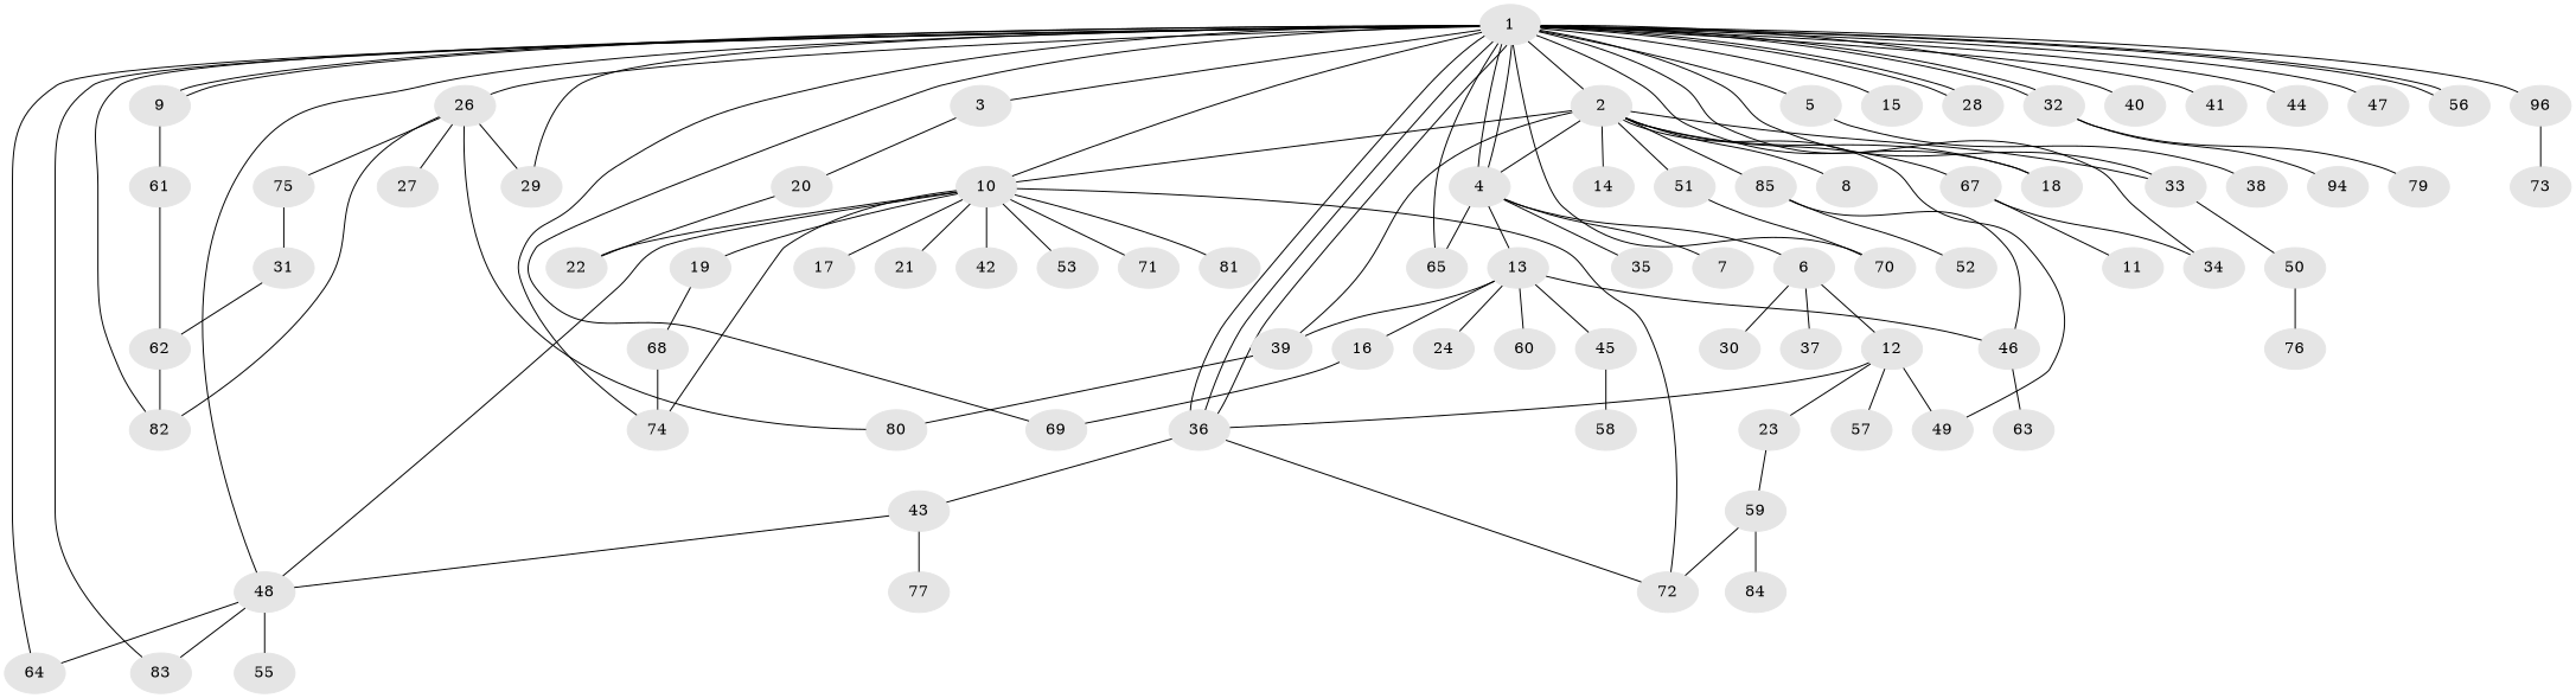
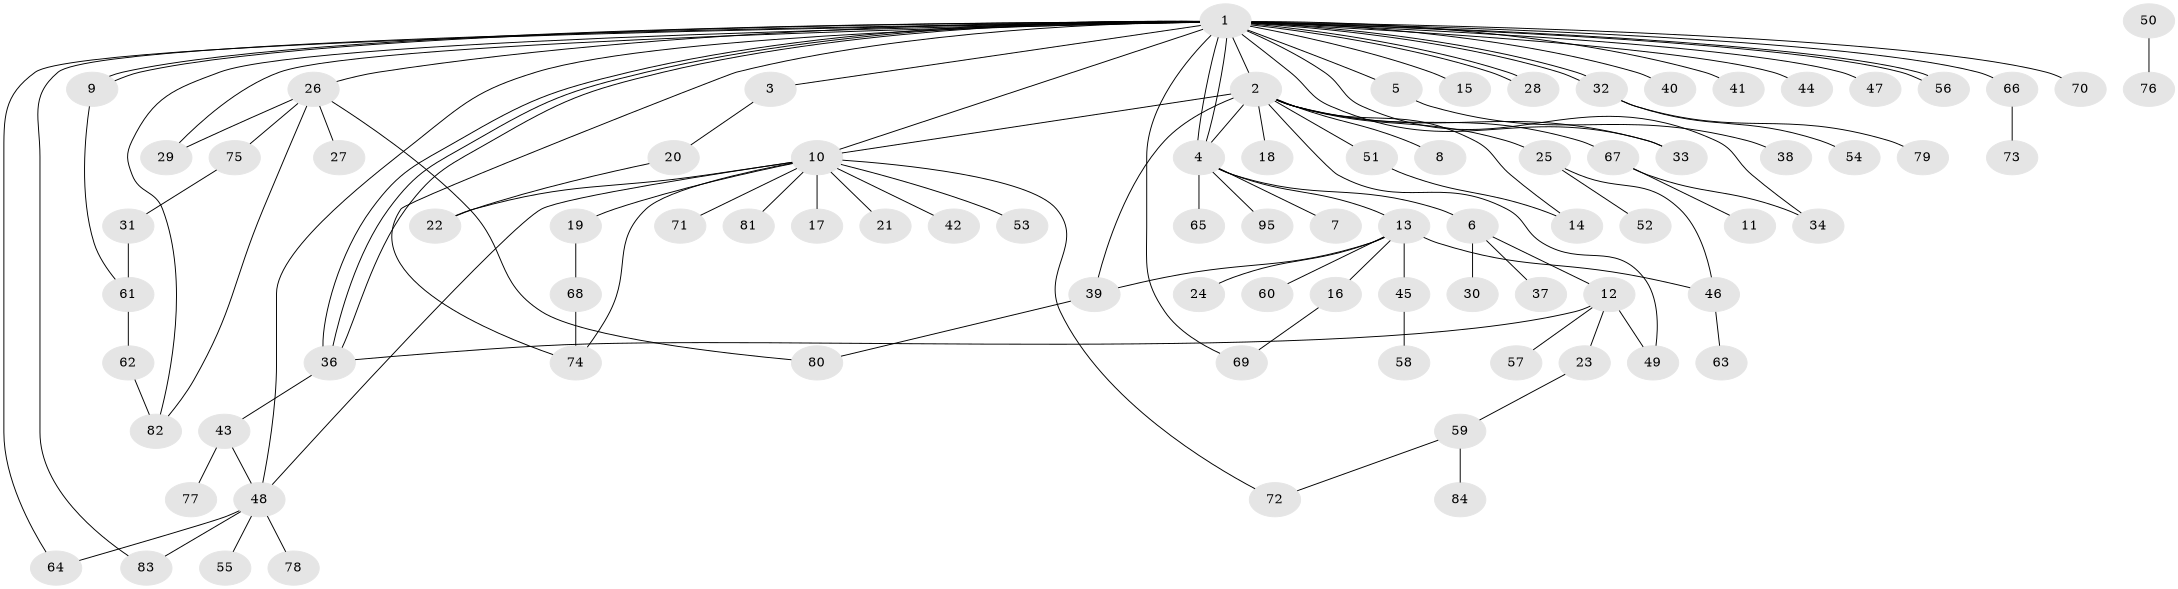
  graph {
    node [color=gray90 style=filled]
    1
    2
    3
    4
    5
    9
    10
    15
    18
    26
    28
    29
    32
    33
    34
    36
    40
    41
    44
    47
    48
    56
    64
    65
-   66 [label=96]
+   66
    69
    70
    74
    82
    83
    8
    14
-   25 [label=85]
+   25
    39
    49
    51
    67
    20
    6
    7
    13
-   35
+   35 [label=95]
    38
    61
    17
    19
    21
    22
    42
    53
    71
    72
    81
    27
    75
    80
-   54 [label=94]
+   54
    79
    50
    43
    55
+   78
    73
    46
    52
    11
    12
    30
    37
    16
    24
    45
    60
    23
    57
    62
    68
    59
    58
    63
    84
    31
    76
    77
    1 -- 2
    1 -- 3
    1 -- 4
    1 -- 4
    1 -- 5
    1 -- 9
    1 -- 9
    1 -- 10
    1 -- 15
-   1 -- 18
    1 -- 26
    1 -- 28
    1 -- 28
    1 -- 29
    1 -- 32
    1 -- 32
    1 -- 33
    1 -- 34
    1 -- 36
    1 -- 36
    1 -- 36
    1 -- 40
    1 -- 41
    1 -- 44
    1 -- 47
    1 -- 48
    1 -- 56
    1 -- 56
    1 -- 64
-   1 -- 65
    1 -- 66
    1 -- 69
    1 -- 70
    1 -- 74
    1 -- 82
    1 -- 83
    2 -- 4
    2 -- 10
    2 -- 18
    2 -- 33
    2 -- 8
    2 -- 14
    2 -- 25
    2 -- 39
    2 -- 49
    2 -- 51
    2 -- 67
    3 -- 20
    4 -- 65
    4 -- 6
    4 -- 7
    4 -- 13
    4 -- 35
    5 -- 38
    9 -- 61
    10 -- 48
    10 -- 74
    10 -- 17
    10 -- 19
    10 -- 21
    10 -- 22
    10 -- 42
    10 -- 53
    10 -- 71
    10 -- 72
    10 -- 81
    26 -- 29
    26 -- 82
    26 -- 27
    26 -- 75
    26 -- 80
    32 -- 54
    32 -- 79
-   33 -- 50
-   36 -- 72
    36 -- 43
    48 -- 64
    48 -- 83
    48 -- 55
+   48 -- 78
    66 -- 73
    25 -- 46
    25 -- 52
    39 -- 80
-   51 -- 70
+   51 -- 14
    67 -- 34
    67 -- 11
    20 -- 22
    6 -- 12
    6 -- 30
    6 -- 37
    13 -- 39
    13 -- 46
    13 -- 16
    13 -- 24
    13 -- 45
    13 -- 60
    61 -- 62
    19 -- 68
    75 -- 31
    50 -- 76
    43 -- 48
    43 -- 77
    46 -- 63
    12 -- 36
    12 -- 49
    12 -- 23
    12 -- 57
    16 -- 69
    45 -- 58
    23 -- 59
    62 -- 82
    68 -- 74
    59 -- 72
    59 -- 84
-   31 -- 62
+   31 -- 61
  }
